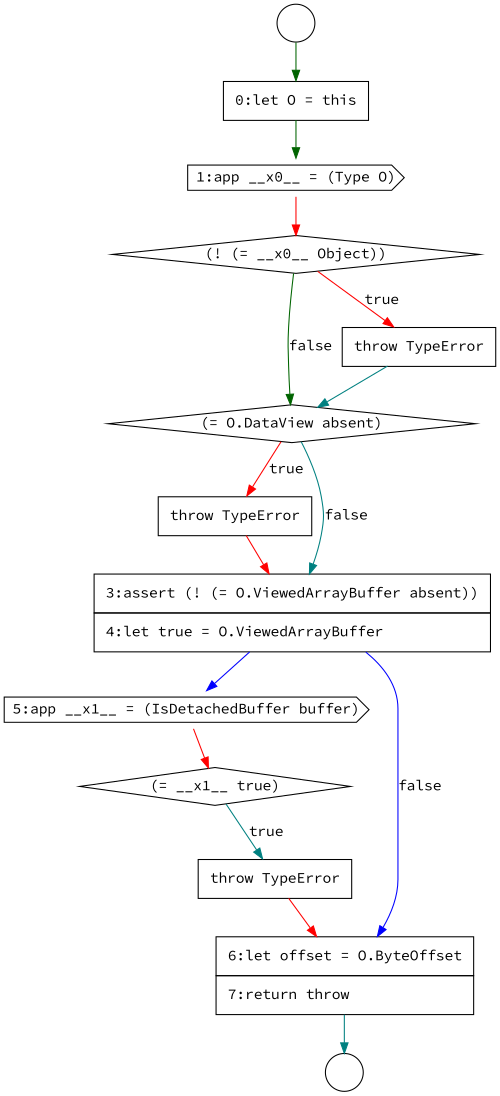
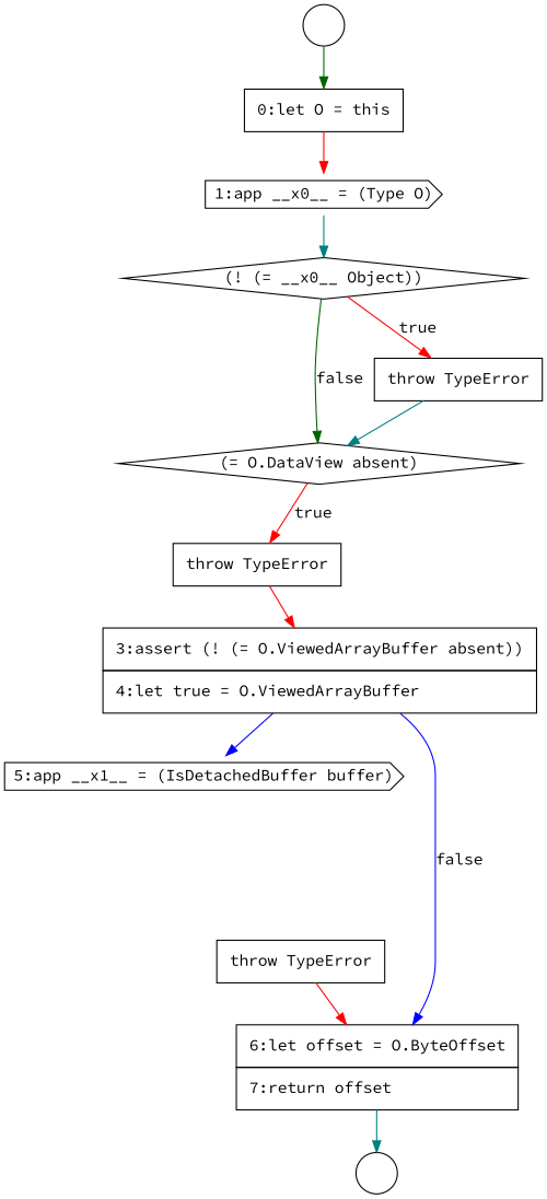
  digraph {
    fontname="Source Code Pro"
    node [color=black fillcolor=white fontname="Source Code Pro" shape=none style=filled]
    edge [color=red fontname="Source Code Pro"]
    n1 [label=<<font color="black">1:app __x0__ = (Type O)</font>> shape=cds]
    n2 [label=<<font color="black">(! (= __x0__ Object))</font>> shape=diamond]
    n3 [label=<<font color="black">(= O.DataView absent)</font>> shape=diamond]
    n4 [label=<<font color="black">     <table border="0" cellborder="1" cellspacing="0" cellpadding="10">       <tr><td align="left">throw TypeError</td></tr>     </table>   </font>> margin=0]
    n5 [label=<<font color="black">5:app __x1__ = (IsDetachedBuffer buffer)</font>> shape=cds]
-   n6 [label=<<font color="black">(= __x1__ true)</font>> shape=diamond]
    n7 [label=<<font color="black">     <table border="0" cellborder="1" cellspacing="0" cellpadding="10">       <tr><td align="left">throw TypeError</td></tr>     </table>   </font>> margin=0]
    n8 [label=<<font color="black">     <table border="0" cellborder="1" cellspacing="0" cellpadding="10">       <tr><td align="left">throw TypeError</td></tr>     </table>   </font>> margin=0]
    n9 [label=<<font color="black">     <table border="0" cellborder="1" cellspacing="0" cellpadding="10">       <tr><td align="left">3:assert (! (= O.ViewedArrayBuffer absent))</td></tr>       <tr><td align="left">4:let true = O.ViewedArrayBuffer</td></tr>     </table>   </font>> margin=0]
-   n10 [label=<<font color="black">     <table border="0" cellborder="1" cellspacing="0" cellpadding="10">       <tr><td align="left">6:let offset = O.ByteOffset</td></tr>       <tr><td align="left">7:return throw</td></tr>     </table>   </font>> margin=0]
+   n10 [label=<<font color="black">     <table border="0" cellborder="1" cellspacing="0" cellpadding="10">       <tr><td align="left">6:let offset = O.ByteOffset</td></tr>       <tr><td align="left">7:return offset</td></tr>     </table>   </font>> margin=0]
    n11 [label=" " shape=circle]
    n12 [label=<<font color="black">     <table border="0" cellborder="1" cellspacing="0" cellpadding="10">       <tr><td align="left">0:let O = this</td></tr>     </table>   </font>> margin=0]
    n13 [label=" " shape=circle]
-   n1 -> n2
+   n1 -> n2 [color=teal]
    n2 -> n3 [color=darkgreen label=<<font color="black">false</font>>]
    n2 -> n4 [label=<<font color="black">true</font>>]
    n3 -> n8 [label=<<font color="black">true</font>>]
-   n3 -> n9 [color=teal label=<<font color="black">false</font>>]
    n4 -> n3 [color=teal]
-   n5 -> n6
-   n6 -> n7 [color=teal label=<<font color="black">true</font>>]
    n7 -> n10
    n8 -> n9
    n9 -> n5 [color=blue]
    n9 -> n10 [color=blue label=<<font color="black">false</font>>]
    n10 -> n11 [color=teal]
-   n12 -> n1 [color=darkgreen]
+   n12 -> n1
    n13 -> n12 [color=darkgreen]
  }
